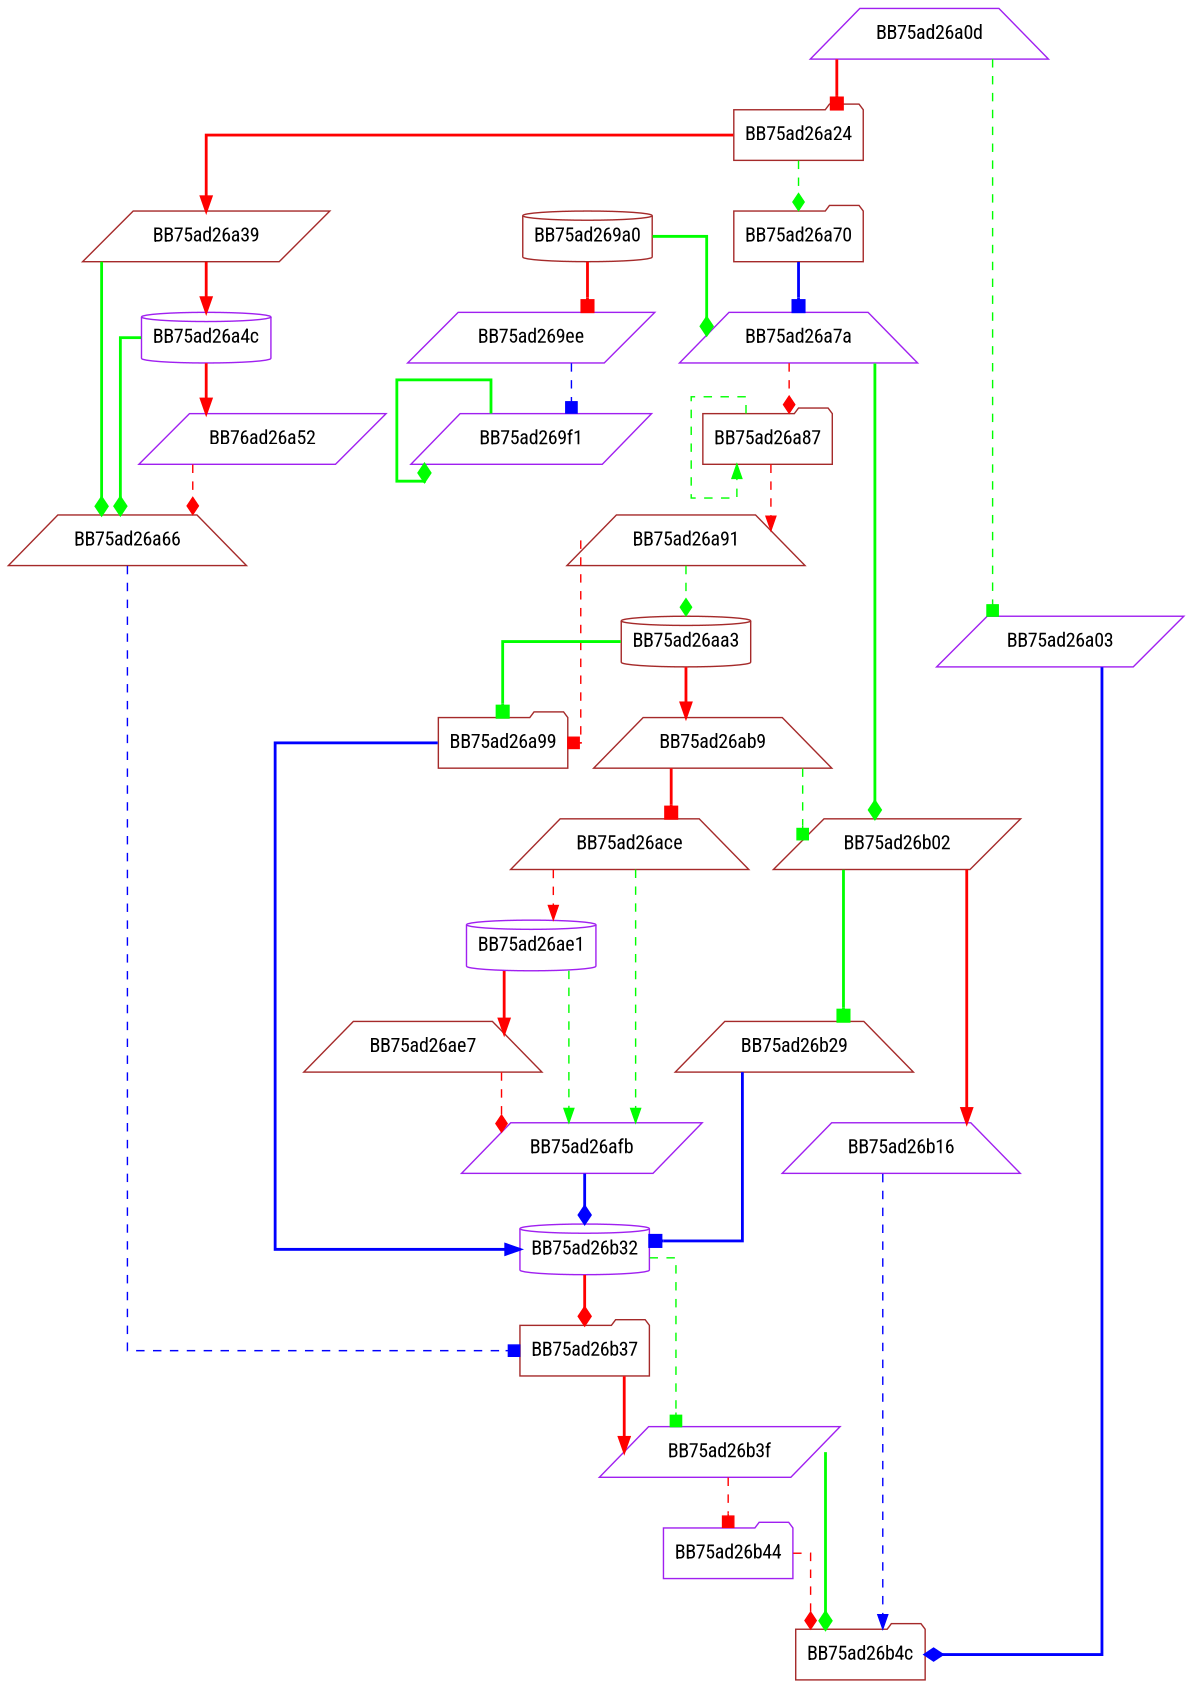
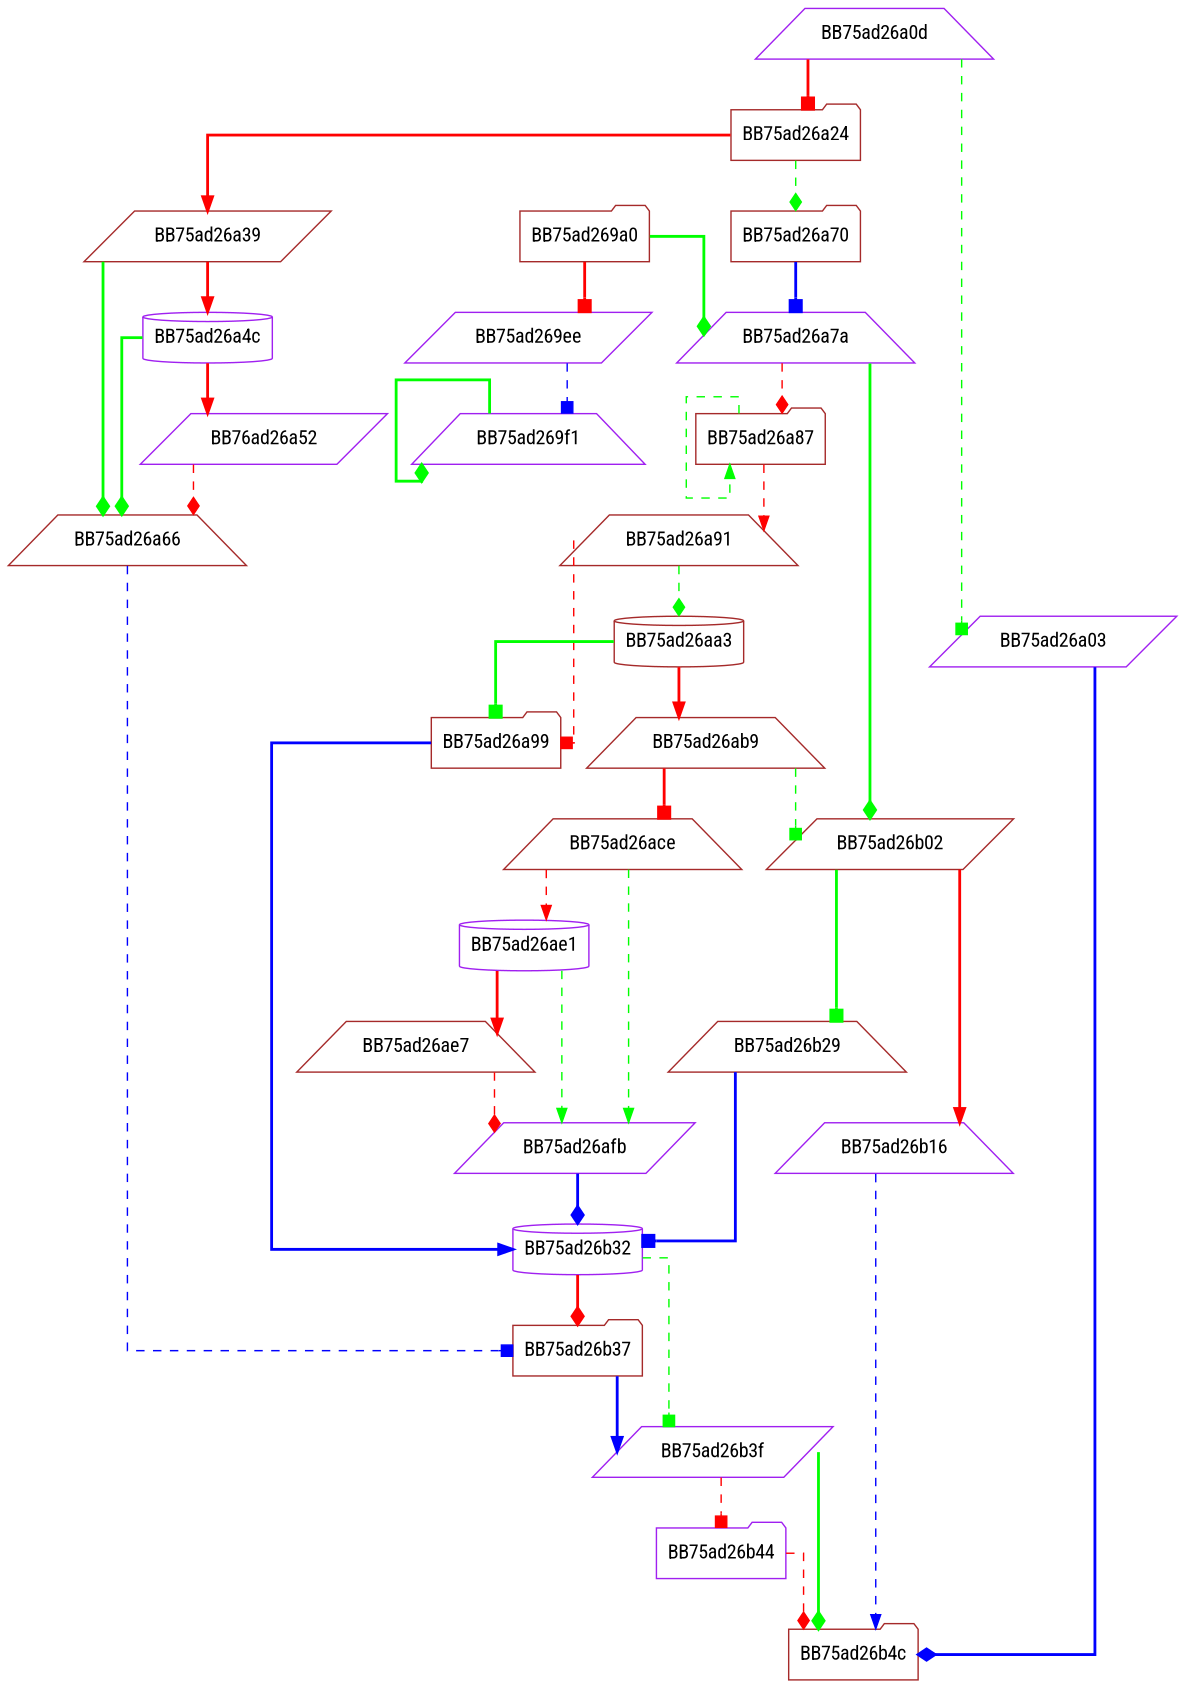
  digraph {
    fontname="Roboto Condensed"
    splines=ortho
    node [color=brown fontname="Roboto Condensed" shape=trapezium]
    edge [arrowhead=diamond color=red fontname="Roboto Condensed" style=bold]
-   BB75ad269a0 [shape=cylinder]
+   BB75ad269a0 [shape=folder]
    BB75ad26a7a [color=purple]
    BB75ad269ee [color=purple shape=parallelogram]
    BB75ad26b02 [shape=parallelogram]
    BB75ad26a87 [shape=folder]
-   BB75ad269f1 [color=purple shape=parallelogram]
+   BB75ad269f1 [color=purple]
    BB75ad26b29
    BB75ad26b16 [color=purple]
    BB75ad26a91
    BB75ad26a0d [color=purple]
    BB75ad26a03 [color=purple shape=parallelogram]
    BB75ad26a24 [shape=folder]
    BB75ad26b4c [shape=folder]
    BB75ad26a70 [shape=folder]
    BB75ad26a39 [shape=parallelogram]
    BB75ad26a66
    BB75ad26a4c [color=purple shape=cylinder]
    BB75ad26b37 [shape=folder]
    n19 [color=purple label=BB76ad26a52 shape=parallelogram]
    BB75ad26b3f [color=purple shape=parallelogram]
    BB75ad26b44 [color=purple shape=folder]
    BB75ad26b32 [color=purple shape=cylinder]
    BB75ad26aa3 [shape=cylinder]
    BB75ad26a99 [shape=folder]
    BB75ad26ab9
    BB75ad26ace
    BB75ad26afb [color=purple shape=parallelogram]
    BB75ad26ae1 [color=purple shape=cylinder]
    BB75ad26ae7
    BB75ad269a0 -> BB75ad26a7a [color=green]
    BB75ad269a0 -> BB75ad269ee [arrowhead=box]
    BB75ad26a7a -> BB75ad26b02 [color=green]
    BB75ad26a7a -> BB75ad26a87 [style=dashed]
    BB75ad269ee -> BB75ad269f1 [arrowhead=box color=blue style=dashed]
    BB75ad26b02 -> BB75ad26b29 [arrowhead=box color=green]
    BB75ad26b02 -> BB75ad26b16 [arrowhead=normal]
    BB75ad26a87 -> BB75ad26a87 [arrowhead=normal color=green style=dashed]
    BB75ad26a87 -> BB75ad26a91 [arrowhead=normal style=dashed]
    BB75ad269f1 -> BB75ad269f1 [color=green]
    BB75ad26b29 -> BB75ad26b32 [arrowhead=box color=blue]
    BB75ad26b16 -> BB75ad26b4c [arrowhead=normal color=blue style=dashed]
    BB75ad26a91 -> BB75ad26aa3 [color=green style=dashed]
    BB75ad26a91 -> BB75ad26a99 [arrowhead=box style=dashed]
    BB75ad26a0d -> BB75ad26a03 [arrowhead=box color=green style=dashed]
    BB75ad26a0d -> BB75ad26a24 [arrowhead=box]
    BB75ad26a03 -> BB75ad26b4c [color=blue]
    BB75ad26a24 -> BB75ad26a70 [color=green style=dashed]
    BB75ad26a24 -> BB75ad26a39 [arrowhead=normal]
    BB75ad26a70 -> BB75ad26a7a [arrowhead=box color=blue]
    BB75ad26a39 -> BB75ad26a66 [color=green]
    BB75ad26a39 -> BB75ad26a4c [arrowhead=normal]
    BB75ad26a66 -> BB75ad26b37 [arrowhead=box color=blue style=dashed]
    BB75ad26a4c -> BB75ad26a66 [color=green]
    BB75ad26a4c -> n19 [arrowhead=normal]
-   BB75ad26b37 -> BB75ad26b3f [arrowhead=normal]
+   BB75ad26b37 -> BB75ad26b3f [arrowhead=normal color=blue]
    n19 -> BB75ad26a66 [style=dashed]
    BB75ad26b3f -> BB75ad26b4c [color=green]
    BB75ad26b3f -> BB75ad26b44 [arrowhead=box style=dashed]
    BB75ad26b44 -> BB75ad26b4c [style=dashed]
    BB75ad26b32 -> BB75ad26b37
    BB75ad26b32 -> BB75ad26b3f [arrowhead=box color=green style=dashed]
    BB75ad26aa3 -> BB75ad26a99 [arrowhead=box color=green]
    BB75ad26aa3 -> BB75ad26ab9 [arrowhead=normal]
    BB75ad26a99 -> BB75ad26b32 [arrowhead=normal color=blue]
    BB75ad26ab9 -> BB75ad26b02 [arrowhead=box color=green style=dashed]
    BB75ad26ab9 -> BB75ad26ace [arrowhead=box]
    BB75ad26ace -> BB75ad26afb [arrowhead=normal color=green style=dashed]
    BB75ad26ace -> BB75ad26ae1 [arrowhead=normal style=dashed]
    BB75ad26afb -> BB75ad26b32 [color=blue]
    BB75ad26ae1 -> BB75ad26afb [arrowhead=normal color=green style=dashed]
    BB75ad26ae1 -> BB75ad26ae7 [arrowhead=normal]
    BB75ad26ae7 -> BB75ad26afb [style=dashed]
  }
